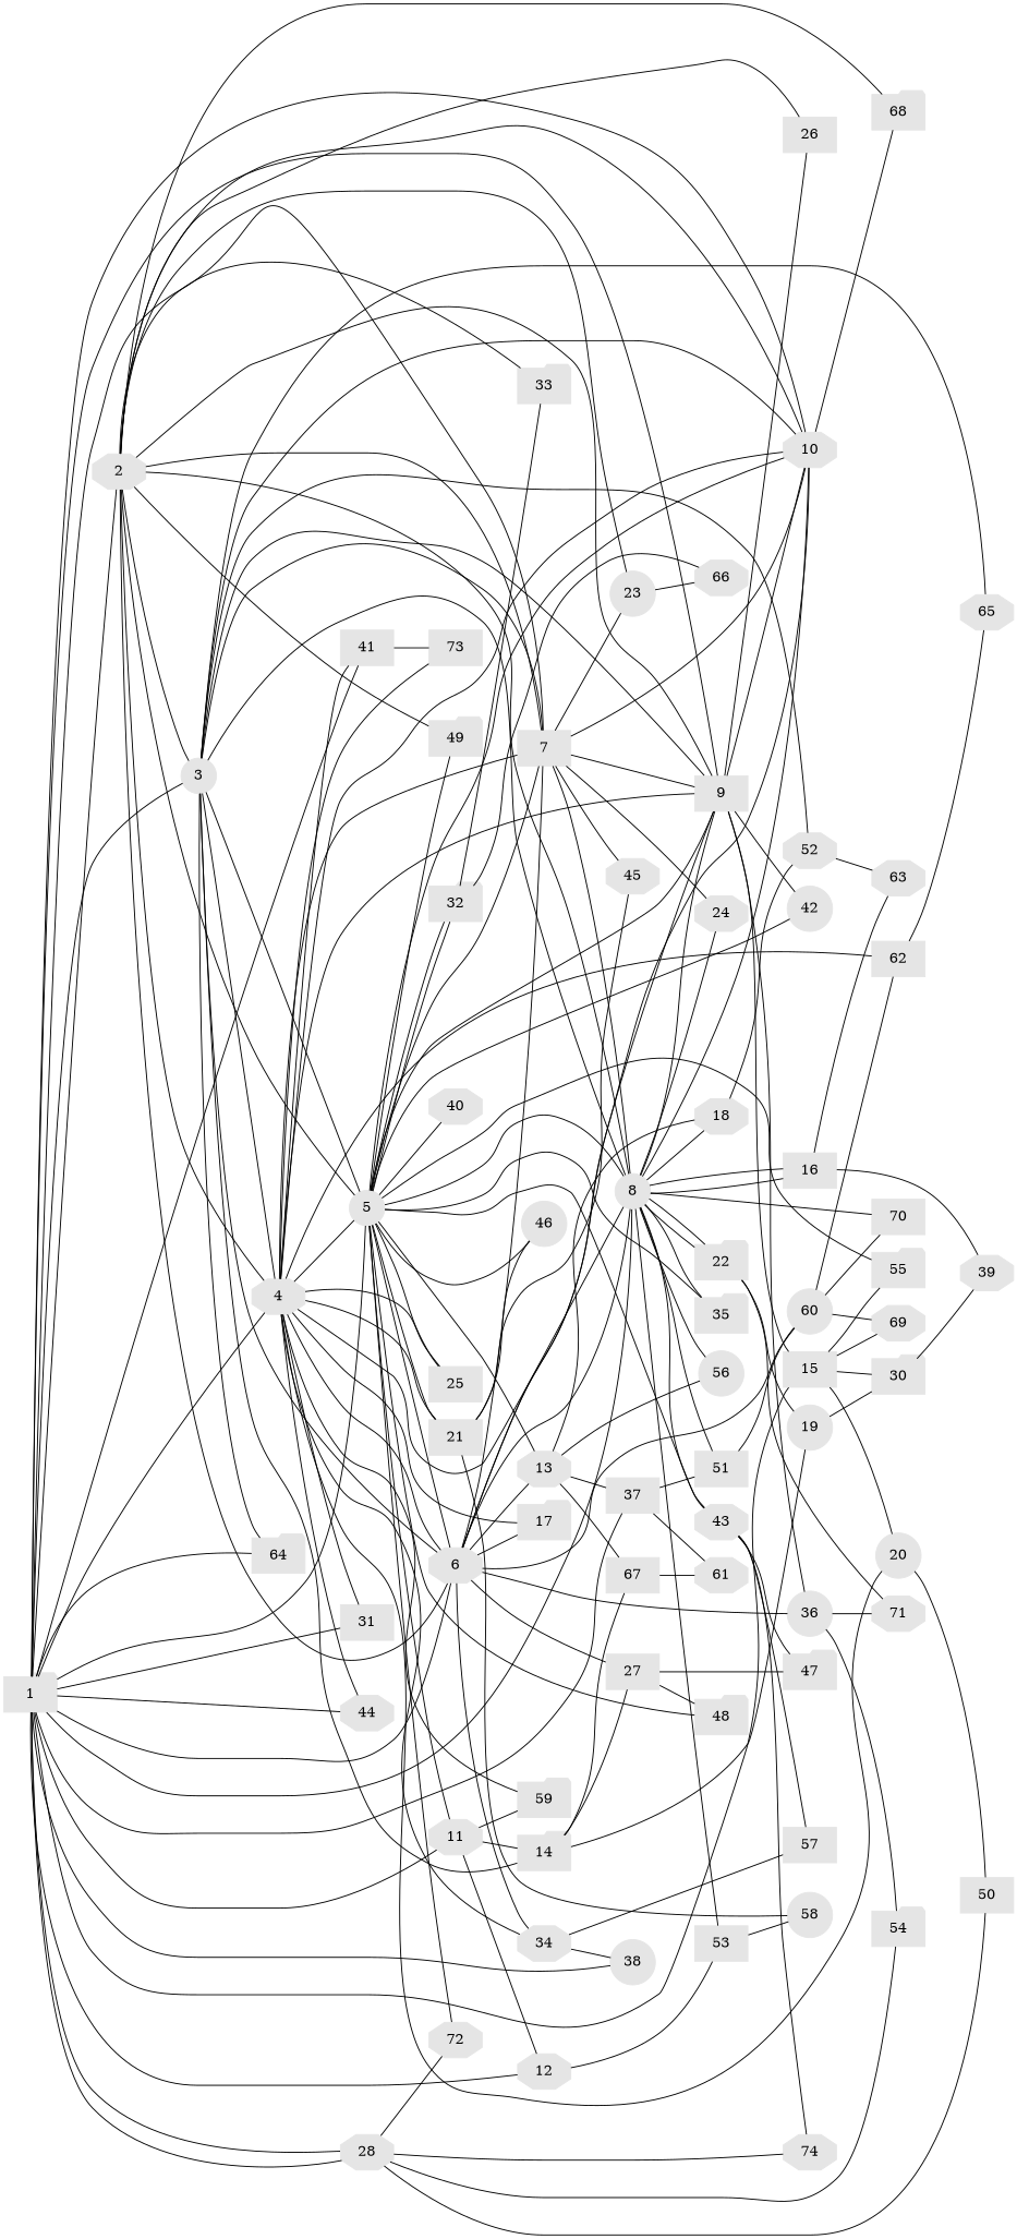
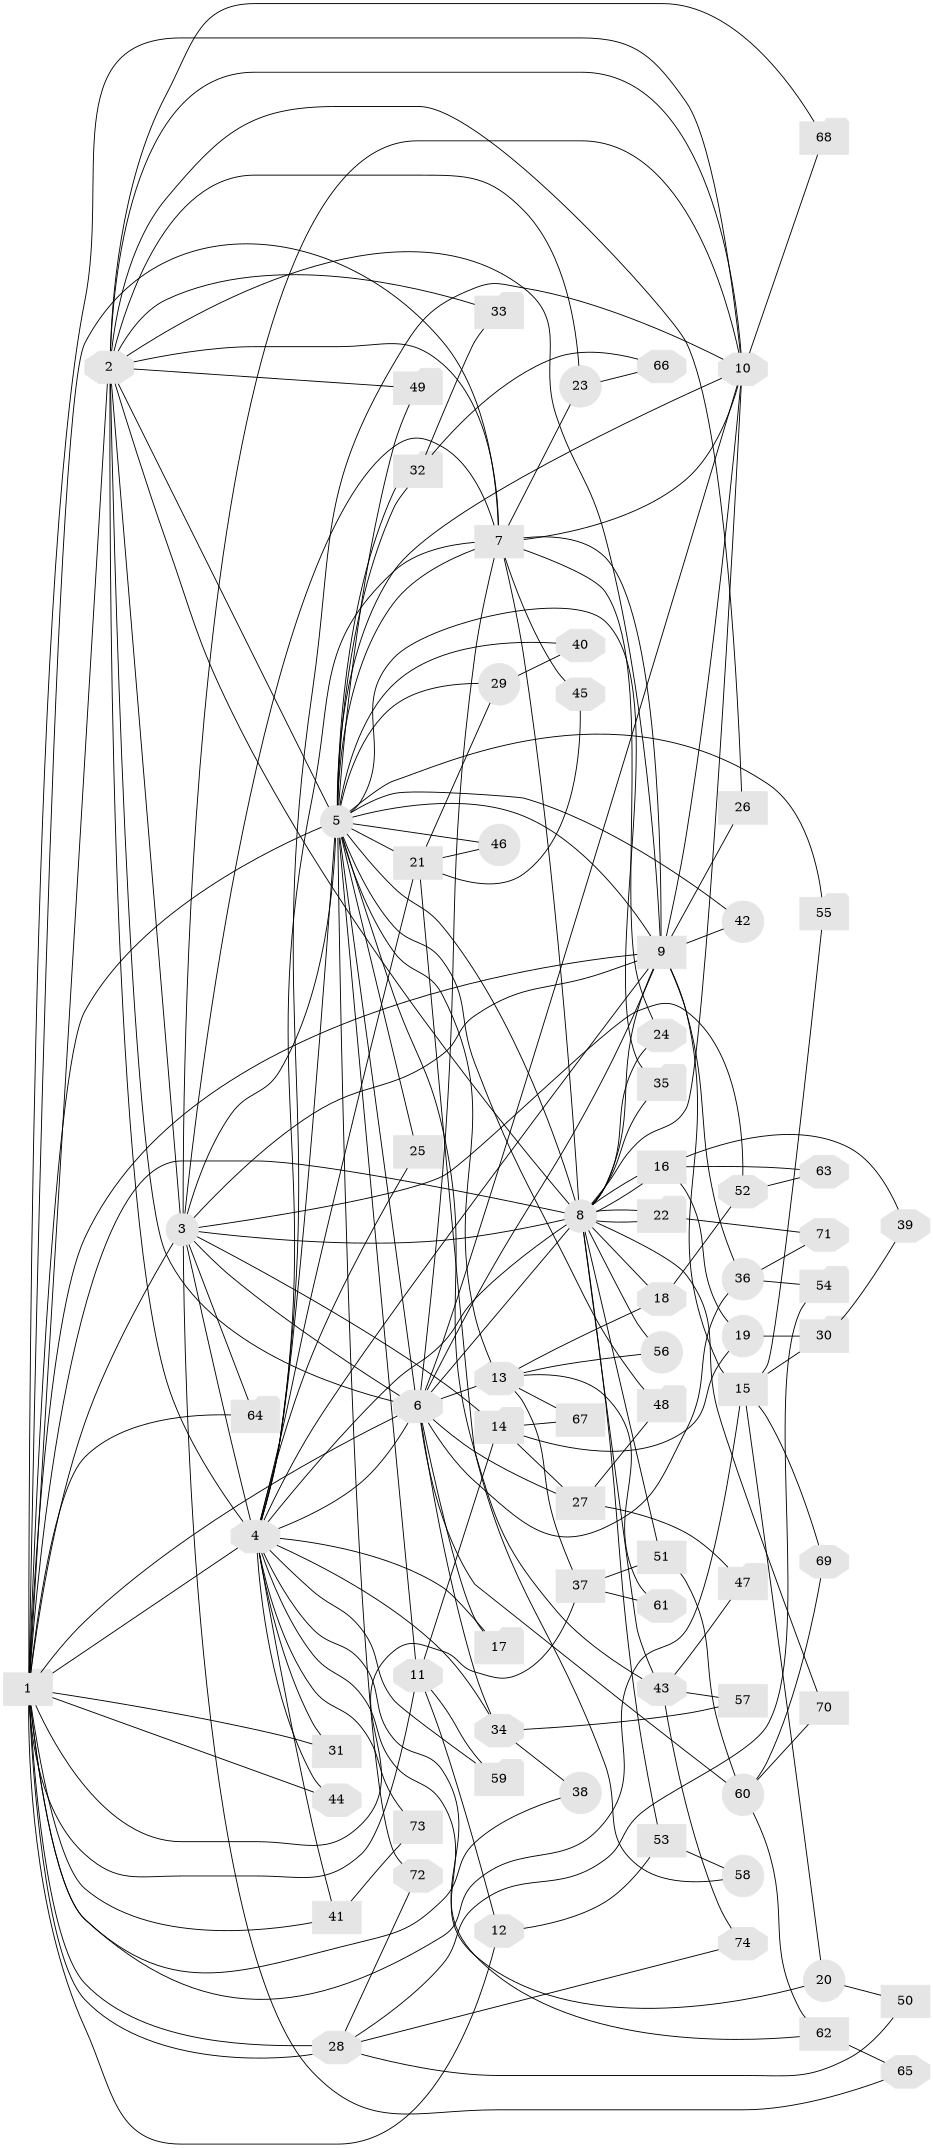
  graph {
    rankdir=LR
    node [color=gray90 shape=octagon style=filled]
    1 [shape=folder]
    2
    3 [shape=circle]
    4
    5 [shape=circle]
    6
    7 [shape=box]
    8 [shape=circle]
    9 [shape=box]
    10
    11
    12
    15 [shape=box]
    28
    31 [shape=box]
    37 [shape=box]
    38 [shape=circle]
    41 [shape=box]
    44
    64 [shape=folder]
    23 [shape=circle]
    26 [shape=box]
    33 [shape=folder]
    49 [shape=folder]
    68 [shape=folder]
    14 [shape=folder]
    52
    65
    17 [shape=folder]
    20 [shape=circle]
    21 [shape=box]
    25 [shape=box]
    34
    59 [shape=folder]
    62 [shape=box]
    73 [shape=box]
    13
+   29 [shape=circle]
    32 [shape=folder]
    35 [shape=folder]
    40
    42 [shape=circle]
    43
    46 [shape=circle]
    48 [shape=folder]
    55 [shape=folder]
    72
    27 [shape=box]
    36 [shape=circle]
    60 [shape=circle]
    24
    45
    16 [shape=box]
    18
    22 [shape=folder]
    51 [shape=box]
    53 [shape=box]
    56 [shape=circle]
    70 [shape=box]
    30 [shape=folder]
    69
    50 [shape=box]
    54 [shape=folder]
    74
    61
    66
    67 [shape=box]
    19 [shape=circle]
    63
    58 [shape=circle]
    57 [shape=box]
    47 [shape=folder]
    71
    39
    1 -- 2
    1 -- 3
    1 -- 4
    1 -- 5
    1 -- 6
    1 -- 7
    1 -- 8
    1 -- 9
    1 -- 10
    1 -- 11
    1 -- 12
    1 -- 15
    1 -- 28
    1 -- 28
    1 -- 31
    1 -- 37
    1 -- 38
    1 -- 41
    1 -- 44
    1 -- 64
    2 -- 3
    2 -- 4
    2 -- 5
    2 -- 6
    2 -- 7
    2 -- 8
    2 -- 9
    2 -- 10
    2 -- 23
    2 -- 26
    2 -- 33
    2 -- 49
    2 -- 68
    3 -- 4
    3 -- 5
    3 -- 6
    3 -- 7
    3 -- 8
    3 -- 9
    3 -- 10
    3 -- 64
    3 -- 14
    3 -- 52
    3 -- 65
    4 -- 5
    4 -- 6
    4 -- 7
    4 -- 8
    4 -- 9
    4 -- 10
    4 -- 31
    4 -- 41
    4 -- 44
    4 -- 17
    4 -- 20
    4 -- 21
    4 -- 25
    4 -- 34
    4 -- 59
    4 -- 62
    4 -- 73
    5 -- 6
    5 -- 7
    5 -- 8
    5 -- 9
    5 -- 10
    5 -- 11
    5 -- 49
    5 -- 21
    5 -- 25
    5 -- 13
+   5 -- 29
    5 -- 32
    5 -- 32
    5 -- 35
    5 -- 40
    5 -- 42
    5 -- 43
    5 -- 46
    5 -- 48
    5 -- 55
    5 -- 72
    6 -- 7
    6 -- 8
    6 -- 9
    6 -- 10
    6 -- 17
    6 -- 34
    6 -- 13
    6 -- 27
    6 -- 36
    6 -- 60
    7 -- 8
    7 -- 9
    7 -- 10
    7 -- 23
    7 -- 24
    7 -- 45
    8 -- 9
    8 -- 10
    8 -- 35
    8 -- 43
    8 -- 24
    8 -- 16
    8 -- 16
    8 -- 18
    8 -- 22
    8 -- 22
    8 -- 51
    8 -- 53
    8 -- 56
    8 -- 70
    9 -- 10
    9 -- 15
    9 -- 26
    9 -- 42
    9 -- 36
    10 -- 68
    11 -- 12
    11 -- 14
    11 -- 59
    12 -- 53
    15 -- 20
    15 -- 55
    15 -- 30
    15 -- 69
    28 -- 72
    28 -- 50
    28 -- 54
    28 -- 74
    37 -- 51
    37 -- 61
    41 -- 73
    23 -- 66
    14 -- 27
    14 -- 67
    14 -- 19
    52 -- 63
    20 -- 50
+   21 -- 29
    21 -- 46
    21 -- 45
    21 -- 58
    34 -- 38
    34 -- 57
    62 -- 65
    13 -- 37
    13 -- 18
    13 -- 56
-   67 -- 61
+   13 -- 61
    13 -- 67
+   29 -- 40
    32 -- 33
    32 -- 66
    43 -- 74
    43 -- 57
    43 -- 47
    27 -- 48
    27 -- 47
    36 -- 54
    36 -- 71
    60 -- 62
    60 -- 70
    60 -- 69
-   22 -- 19
+   16 -- 19
    16 -- 63
    16 -- 39
    18 -- 52
    22 -- 71
    51 -- 60
    53 -- 58
    30 -- 39
    19 -- 30
  }
